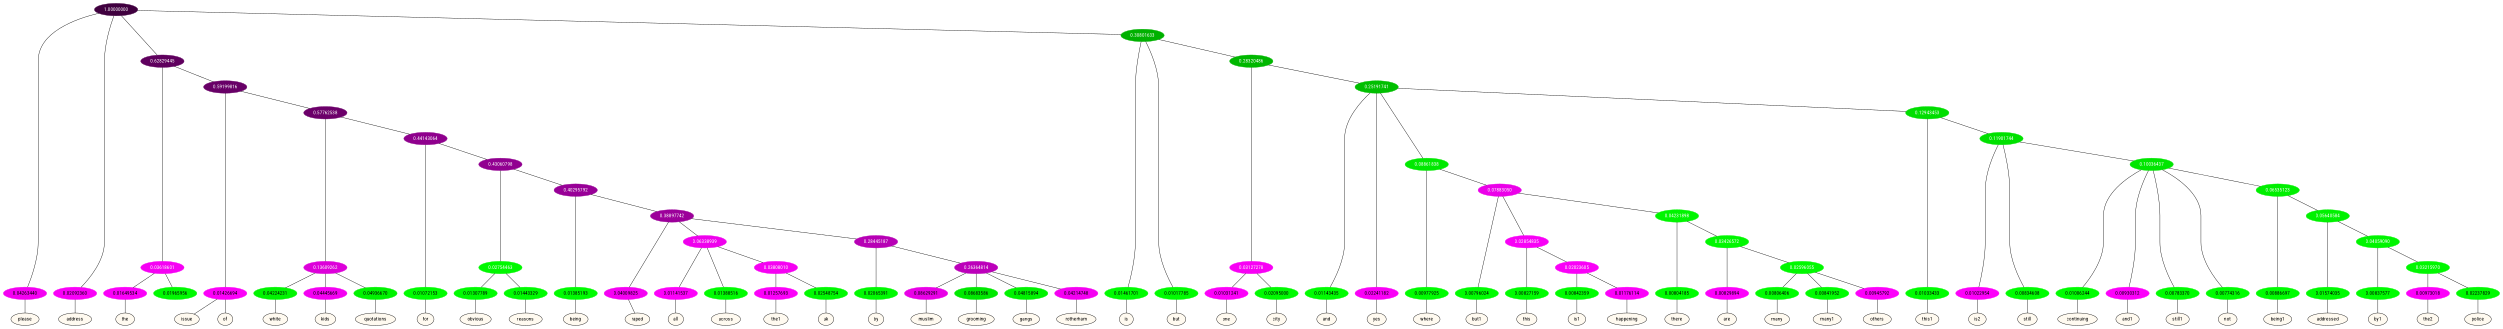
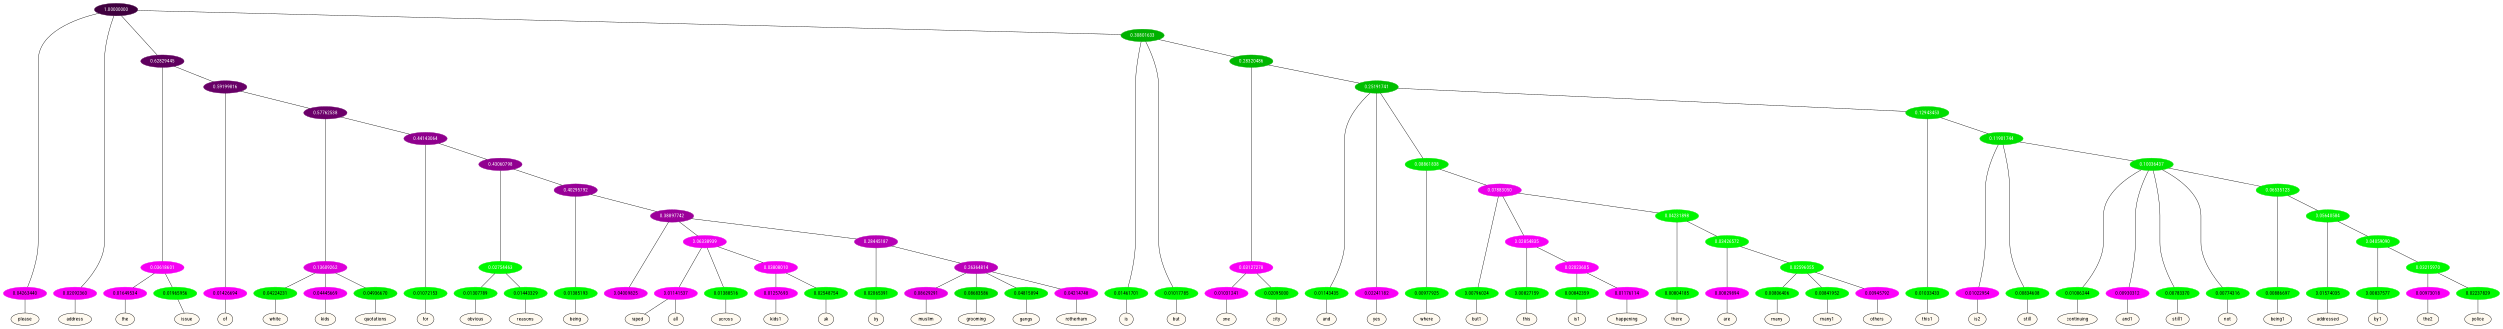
  graph {
    fontname="Roboto Condensed"
    node [color=black fontname="Roboto Condensed" format=png nodesep=0.001 ordering=out overlap_scaling=0.01 ranksep=0.001 style=filled]
    edge [fontname="Roboto Condensed"]
    n1 [fillcolor=floralwhite height=0.15 label=please style="filled,solid" width=0.15]
    n2 [fillcolor=floralwhite height=0.15 label=address style="filled,solid" width=0.15]
    n3 [fillcolor=floralwhite height=0.15 label=the style="filled,solid" width=0.15]
    n4 [fillcolor=floralwhite height=0.15 label=issue style="filled,solid" width=0.15]
    n5 [fillcolor=floralwhite height=0.15 label=of style="filled,solid" width=0.15]
    n6 [fillcolor=floralwhite height=0.15 label=white style="filled,solid" width=0.15]
    n7 [fillcolor=floralwhite height=0.15 label=kids style="filled,solid" width=0.15]
    n8 [fillcolor=floralwhite height=0.15 label=quotations style="filled,solid" width=0.15]
    n9 [fillcolor=floralwhite height=0.15 label=for style="filled,solid" width=0.15]
    n10 [fillcolor=floralwhite height=0.15 label=obvious style="filled,solid" width=0.15]
    n11 [fillcolor=floralwhite height=0.15 label=reasons style="filled,solid" width=0.15]
    n12 [fillcolor=floralwhite height=0.15 label=being style="filled,solid" width=0.15]
    n13 [fillcolor=floralwhite height=0.15 label=raped style="filled,solid" width=0.15]
    n14 [fillcolor=floralwhite height=0.15 label=all style="filled,solid" width=0.15]
    n15 [fillcolor=floralwhite height=0.15 label=across style="filled,solid" width=0.15]
-   n16 [fillcolor=floralwhite height=0.15 label=the1 style="filled,solid" width=0.15]
+   n16 [fillcolor=floralwhite height=0.15 label=kids1 style="filled,solid" width=0.15]
    n17 [fillcolor=floralwhite height=0.15 label=uk style="filled,solid" width=0.15]
    n18 [fillcolor=floralwhite height=0.15 label=by style="filled,solid" width=0.15]
    n19 [fillcolor=floralwhite height=0.15 label=muslim style="filled,solid" width=0.15]
    n20 [fillcolor=floralwhite height=0.15 label=grooming style="filled,solid" width=0.15]
    n21 [fillcolor=floralwhite height=0.15 label=gangs style="filled,solid" width=0.15]
    n22 [fillcolor=floralwhite height=0.15 label=rotherham style="filled,solid" width=0.15]
    n23 [fillcolor=floralwhite height=0.15 label=is style="filled,solid" width=0.15]
    n24 [fillcolor=floralwhite height=0.15 label=but style="filled,solid" width=0.15]
    n25 [fillcolor=floralwhite height=0.15 label=one style="filled,solid" width=0.15]
    n26 [fillcolor=floralwhite height=0.15 label=city style="filled,solid" width=0.15]
    n27 [fillcolor=floralwhite height=0.15 label=where style="filled,solid" width=0.15]
    n28 [fillcolor=floralwhite height=0.15 label=this style="filled,solid" width=0.15]
    n29 [fillcolor=floralwhite height=0.15 label=is1 style="filled,solid" width=0.15]
    n30 [fillcolor=floralwhite height=0.15 label=happening style="filled,solid" width=0.15]
    n31 [fillcolor=floralwhite height=0.15 label=but1 style="filled,solid" width=0.15]
    n32 [fillcolor=floralwhite height=0.15 label=there style="filled,solid" width=0.15]
    n33 [fillcolor=floralwhite height=0.15 label=are style="filled,solid" width=0.15]
    n34 [fillcolor=floralwhite height=0.15 label=many style="filled,solid" width=0.15]
    n35 [fillcolor=floralwhite height=0.15 label=many1 style="filled,solid" width=0.15]
    n36 [fillcolor=floralwhite height=0.15 label=others style="filled,solid" width=0.15]
    n37 [fillcolor=floralwhite height=0.15 label=and style="filled,solid" width=0.15]
    n38 [fillcolor=floralwhite height=0.15 label=yes style="filled,solid" width=0.15]
    n39 [fillcolor=floralwhite height=0.15 label=this1 style="filled,solid" width=0.15]
    n40 [fillcolor=floralwhite height=0.15 label=is2 style="filled,solid" width=0.15]
    n41 [fillcolor=floralwhite height=0.15 label=still style="filled,solid" width=0.15]
    n42 [fillcolor=floralwhite height=0.15 label=continuing style="filled,solid" width=0.15]
    n43 [fillcolor=floralwhite height=0.15 label=and1 style="filled,solid" width=0.15]
    n44 [fillcolor=floralwhite height=0.15 label=still1 style="filled,solid" width=0.15]
    n45 [fillcolor=floralwhite height=0.15 label=not style="filled,solid" width=0.15]
    n46 [fillcolor=floralwhite height=0.15 label=being1 style="filled,solid" width=0.15]
    n47 [fillcolor=floralwhite height=0.15 label=addressed style="filled,solid" width=0.15]
    n48 [fillcolor=floralwhite height=0.15 label=by1 style="filled,solid" width=0.15]
    n49 [fillcolor=floralwhite height=0.15 label=the2 style="filled,solid" width=0.15]
    n50 [fillcolor=floralwhite height=0.15 label=police style="filled,solid" width=0.15]
    n51 [color="0.835 1.000 0.957" fontcolor=black height=0.15 label=0.04263440 width=0.15]
    n52 [color="0.835 1.000 0.979" fontcolor=black height=0.15 label=0.02092360 width=0.15]
    n53 [color="0.835 1.000 0.984" fontcolor=black height=0.15 label=0.01649534 width=0.15]
    n54 [color="0.334 1.000 0.980" fontcolor=black height=0.15 label=0.01965956 width=0.15]
    n55 [color="0.835 1.000 0.986" fontcolor=black height=0.15 label=0.01426694 width=0.15]
    n56 [color="0.334 1.000 0.958" fontcolor=black height=0.15 label=0.04224231 width=0.15]
    n57 [color="0.835 1.000 0.956" fontcolor=black height=0.15 label=0.04445669 width=0.15]
    n58 [color="0.334 1.000 0.951" fontcolor=black height=0.15 label=0.04936670 width=0.15]
    n59 [color="0.334 1.000 0.989" fontcolor=black height=0.15 label=0.01072153 width=0.15]
    n60 [color="0.334 1.000 0.987" fontcolor=black height=0.15 label=0.01307789 width=0.15]
    n61 [color="0.334 1.000 0.986" fontcolor=black height=0.15 label=0.01443329 width=0.15]
    n62 [color="0.334 1.000 0.986" fontcolor=black height=0.15 label=0.01385193 width=0.15]
    n63 [color="0.835 1.000 0.959" fontcolor=black height=0.15 label=0.04009825 width=0.15]
    n64 [color="0.835 1.000 0.989" fontcolor=black height=0.15 label=0.01141537 width=0.15]
    n65 [color="0.334 1.000 0.986" fontcolor=black height=0.15 label=0.01388516 width=0.15]
    n66 [color="0.835 1.000 0.987" fontcolor=black height=0.15 label=0.01257693 width=0.15]
    n67 [color="0.334 1.000 0.975" fontcolor=black height=0.15 label=0.02548754 width=0.15]
    n68 [color="0.334 1.000 0.979" fontcolor=black height=0.15 label=0.02065391 width=0.15]
    n69 [color="0.835 1.000 0.914" fontcolor=black height=0.15 label=0.08629291 width=0.15]
    n70 [color="0.334 1.000 0.913" fontcolor=black height=0.15 label=0.08683586 width=0.15]
    n71 [color="0.334 1.000 0.952" fontcolor=black height=0.15 label=0.04815894 width=0.15]
    n72 [color="0.835 1.000 0.958" fontcolor=black height=0.15 label=0.04214748 width=0.15]
    n73 [color="0.334 1.000 0.985" fontcolor=black height=0.15 label=0.01461701 width=0.15]
    n74 [color="0.334 1.000 0.990" fontcolor=black height=0.15 label=0.01017785 width=0.15]
    n75 [color="0.835 1.000 0.990" fontcolor=black height=0.15 label=0.01031241 width=0.15]
    n76 [color="0.334 1.000 0.979" fontcolor=black height=0.15 label=0.02095000 width=0.15]
    n77 [color="0.334 1.000 0.990" fontcolor=black height=0.15 label=0.00977925 width=0.15]
    n78 [color="0.334 1.000 0.992" fontcolor=black height=0.15 label=0.00827159 width=0.15]
    n79 [color="0.334 1.000 0.992" fontcolor=black height=0.15 label=0.00842359 width=0.15]
    n80 [color="0.835 1.000 0.988" fontcolor=black height=0.15 label=0.01176114 width=0.15]
    n81 [color="0.334 1.000 0.992" fontcolor=black height=0.15 label=0.00796024 width=0.15]
    n82 [color="0.334 1.000 0.992" fontcolor=black height=0.15 label=0.00804185 width=0.15]
    n83 [color="0.835 1.000 0.992" fontcolor=black height=0.15 label=0.00829894 width=0.15]
    n84 [color="0.334 1.000 0.992" fontcolor=black height=0.15 label=0.00806406 width=0.15]
    n85 [color="0.334 1.000 0.992" fontcolor=black height=0.15 label=0.00841952 width=0.15]
    n86 [color="0.835 1.000 0.991" fontcolor=black height=0.15 label=0.00945792 width=0.15]
    n87 [color="0.334 1.000 0.989" fontcolor=black height=0.15 label=0.01143435 width=0.15]
    n88 [color="0.835 1.000 0.978" fontcolor=black height=0.15 label=0.02241182 width=0.15]
    n89 [color="0.334 1.000 0.990" fontcolor=black height=0.15 label=0.01033433 width=0.15]
    n90 [color="0.835 1.000 0.990" fontcolor=black height=0.15 label=0.01022954 width=0.15]
    n91 [color="0.334 1.000 0.992" fontcolor=black height=0.15 label=0.00834608 width=0.15]
    n92 [color="0.334 1.000 0.990" fontcolor=black height=0.15 label=0.01006244 width=0.15]
    n93 [color="0.835 1.000 0.991" fontcolor=black height=0.15 label=0.00930312 width=0.15]
    n94 [color="0.334 1.000 0.992" fontcolor=black height=0.15 label=0.00783370 width=0.15]
    n95 [color="0.334 1.000 0.992" fontcolor=black height=0.15 label=0.00774316 width=0.15]
    n96 [color="0.334 1.000 0.991" fontcolor=black height=0.15 label=0.00886697 width=0.15]
    n97 [color="0.334 1.000 0.984" fontcolor=black height=0.15 label=0.01574035 width=0.15]
    n98 [color="0.334 1.000 0.992" fontcolor=black height=0.15 label=0.00837577 width=0.15]
    n99 [color="0.835 1.000 0.990" fontcolor=black height=0.15 label=0.00973018 width=0.15]
    n100 [color="0.334 1.000 0.978" fontcolor=black height=0.15 label=0.02237829 width=0.15]
    n101 [color="0.835 1.000 0.250" fontcolor=grey99 height=0.15 label=1.00000000 width=0.15]
    n102 [color="0.835 1.000 0.372" fontcolor=grey99 height=0.15 label=0.62829445 width=0.15]
    n103 [color="0.334 1.000 0.692" fontcolor=grey99 height=0.15 label=0.30801633 width=0.15]
    n104 [color="0.835 1.000 0.964" fontcolor=grey99 height=0.15 label=0.03618601 width=0.15]
    n105 [color="0.835 1.000 0.408" fontcolor=grey99 height=0.15 label=0.59199816 width=0.15]
    n106 [color="0.334 1.000 0.717" fontcolor=grey99 height=0.15 label=0.28320486 width=0.15]
    n107 [color="0.835 1.000 0.422" fontcolor=grey99 height=0.15 label=0.57762538 width=0.15]
    n108 [color="0.835 1.000 0.969" fontcolor=grey99 height=0.15 label=0.03127278 width=0.15]
    n109 [color="0.334 1.000 0.748" fontcolor=grey99 height=0.15 label=0.25191741 width=0.15]
    n110 [color="0.835 1.000 0.864" fontcolor=grey99 height=0.15 label=0.13609262 width=0.15]
    n111 [color="0.835 1.000 0.559" fontcolor=grey99 height=0.15 label=0.44143064 width=0.15]
    n112 [color="0.334 1.000 0.911" fontcolor=grey99 height=0.15 label=0.08861838 width=0.15]
    n113 [color="0.334 1.000 0.871" fontcolor=grey99 height=0.15 label=0.12943453 width=0.15]
    n114 [color="0.835 1.000 0.569" fontcolor=grey99 height=0.15 label=0.43060798 width=0.15]
    n115 [color="0.835 1.000 0.921" fontcolor=grey99 height=0.15 label=0.07883050 width=0.15]
    n116 [color="0.334 1.000 0.881" fontcolor=grey99 height=0.15 label=0.11901744 width=0.15]
    n117 [color="0.334 1.000 0.972" fontcolor=grey99 height=0.15 label=0.02754463 width=0.15]
    n118 [color="0.835 1.000 0.597" fontcolor=grey99 height=0.15 label=0.40295792 width=0.15]
    n119 [color="0.835 1.000 0.971" fontcolor=grey99 height=0.15 label=0.02854835 width=0.15]
    n120 [color="0.334 1.000 0.958" fontcolor=grey99 height=0.15 label=0.04231898 width=0.15]
    n121 [color="0.334 1.000 0.900" fontcolor=grey99 height=0.15 label=0.10036437 width=0.15]
    n122 [color="0.835 1.000 0.611" fontcolor=grey99 height=0.15 label=0.38897742 width=0.15]
    n123 [color="0.835 1.000 0.980" fontcolor=grey99 height=0.15 label=0.02023605 width=0.15]
    n124 [color="0.334 1.000 0.966" fontcolor=grey99 height=0.15 label=0.03426572 width=0.15]
    n125 [color="0.334 1.000 0.935" fontcolor=grey99 height=0.15 label=0.06535123 width=0.15]
    n126 [color="0.835 1.000 0.937" fontcolor=grey99 height=0.15 label=0.06338939 width=0.15]
    n127 [color="0.835 1.000 0.716" fontcolor=grey99 height=0.15 label=0.28445187 width=0.15]
    n128 [color="0.334 1.000 0.974" fontcolor=grey99 height=0.15 label=0.02596055 width=0.15]
    n129 [color="0.334 1.000 0.944" fontcolor=grey99 height=0.15 label=0.05640584 width=0.15]
    n130 [color="0.835 1.000 0.962" fontcolor=grey99 height=0.15 label=0.03808010 width=0.15]
    n131 [color="0.835 1.000 0.736" fontcolor=grey99 height=0.15 label=0.26364814 width=0.15]
    n132 [color="0.334 1.000 0.959" fontcolor=grey99 height=0.15 label=0.04059090 width=0.15]
    n133 [color="0.334 1.000 0.968" fontcolor=grey99 height=0.15 label=0.03215970 width=0.15]
    subgraph sub_1 {
      rank=same
      n1
      n2
      n3
      n4
      n5
      n6
      n7
      n8
      n9
      n10
      n11
      n12
      n13
      n14
      n15
      n16
      n17
      n18
      n19
      n20
      n21
      n22
      n23
      n24
      n25
      n26
      n27
      n28
      n29
      n30
      n31
      n32
      n33
      n34
      n35
      n36
      n37
      n38
      n39
      n40
      n41
      n42
      n43
      n44
      n45
      n46
      n47
      n48
      n49
      n50
    }
    subgraph sub_2 {
      rank=same
      n51
      n52
      n53
      n54
      n55
      n56
      n57
      n58
      n59
      n60
      n61
      n62
      n63
      n64
      n65
      n66
      n67
      n68
      n69
      n70
      n71
      n72
      n73
      n74
      n75
      n76
      n77
      n78
      n79
      n80
      n81
      n82
      n83
      n84
      n85
      n86
      n87
      n88
      n89
      n90
      n91
      n92
      n93
      n94
      n95
      n96
      n97
      n98
      n99
      n100
    }
    n51 -- n1
    n52 -- n2
    n53 -- n3
-   n55 -- n4
+   n54 -- n4
    n55 -- n5
    n56 -- n6
    n57 -- n7
    n58 -- n8
    n59 -- n9
    n60 -- n10
    n61 -- n11
    n62 -- n12
-   n63 -- n13
+   n64 -- n13
    n64 -- n14
    n65 -- n15
    n66 -- n16
    n67 -- n17
    n68 -- n18
    n69 -- n19
    n70 -- n20
    n71 -- n21
    n72 -- n22
    n73 -- n23
    n74 -- n24
    n75 -- n25
    n76 -- n26
    n77 -- n27
    n78 -- n28
    n79 -- n29
    n80 -- n30
    n81 -- n31
    n82 -- n32
    n83 -- n33
    n84 -- n34
    n85 -- n35
    n86 -- n36
    n87 -- n37
    n88 -- n38
    n89 -- n39
    n90 -- n40
    n91 -- n41
    n92 -- n42
    n93 -- n43
    n94 -- n44
    n95 -- n45
    n96 -- n46
    n97 -- n47
    n98 -- n48
    n99 -- n49
    n100 -- n50
    n101 -- n51
    n101 -- n52
    n101 -- n102
    n101 -- n103
    n102 -- n104
    n102 -- n105
    n103 -- n73
    n103 -- n74
    n103 -- n106
    n104 -- n53
    n104 -- n54
    n105 -- n55
    n105 -- n107
    n106 -- n108
    n106 -- n109
    n107 -- n110
    n107 -- n111
    n108 -- n75
    n108 -- n76
    n109 -- n87
    n109 -- n88
    n109 -- n112
    n109 -- n113
    n110 -- n56
    n110 -- n57
    n110 -- n58
    n111 -- n59
    n111 -- n114
    n112 -- n77
    n112 -- n115
    n113 -- n89
    n113 -- n116
    n114 -- n117
    n114 -- n118
    n115 -- n81
    n115 -- n119
    n115 -- n120
    n116 -- n90
    n116 -- n91
    n116 -- n121
    n117 -- n60
    n117 -- n61
    n118 -- n62
    n118 -- n122
    n119 -- n78
    n119 -- n123
    n120 -- n82
    n120 -- n124
    n121 -- n92
    n121 -- n93
    n121 -- n94
    n121 -- n95
    n121 -- n125
    n122 -- n63
    n122 -- n126
    n122 -- n127
    n123 -- n79
    n123 -- n80
    n124 -- n83
    n124 -- n128
    n125 -- n96
    n125 -- n129
    n126 -- n64
    n126 -- n65
    n126 -- n130
    n127 -- n68
    n127 -- n131
    n128 -- n84
    n128 -- n85
    n128 -- n86
    n129 -- n97
    n129 -- n132
    n130 -- n66
    n130 -- n67
    n131 -- n69
    n131 -- n70
    n131 -- n71
    n131 -- n72
    n132 -- n98
    n132 -- n133
    n133 -- n99
    n133 -- n100
  }
